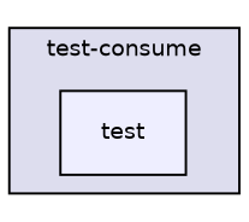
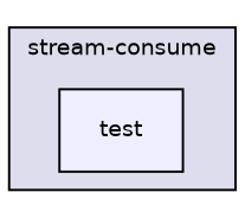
  digraph {
    compound=true
    rankdir=LR
    n1 [fillcolor="#eeeeff" fontname=Helvetica fontsize=10 label=test pencolor=black shape=box style=filled]
    subgraph cluster_1 {
      bgcolor="#ddddee"
      fontname=Helvetica
      fontsize=10
-     label="test-consume"
+     label="stream-consume"
      pencolor=black
      n1
    }
  }
